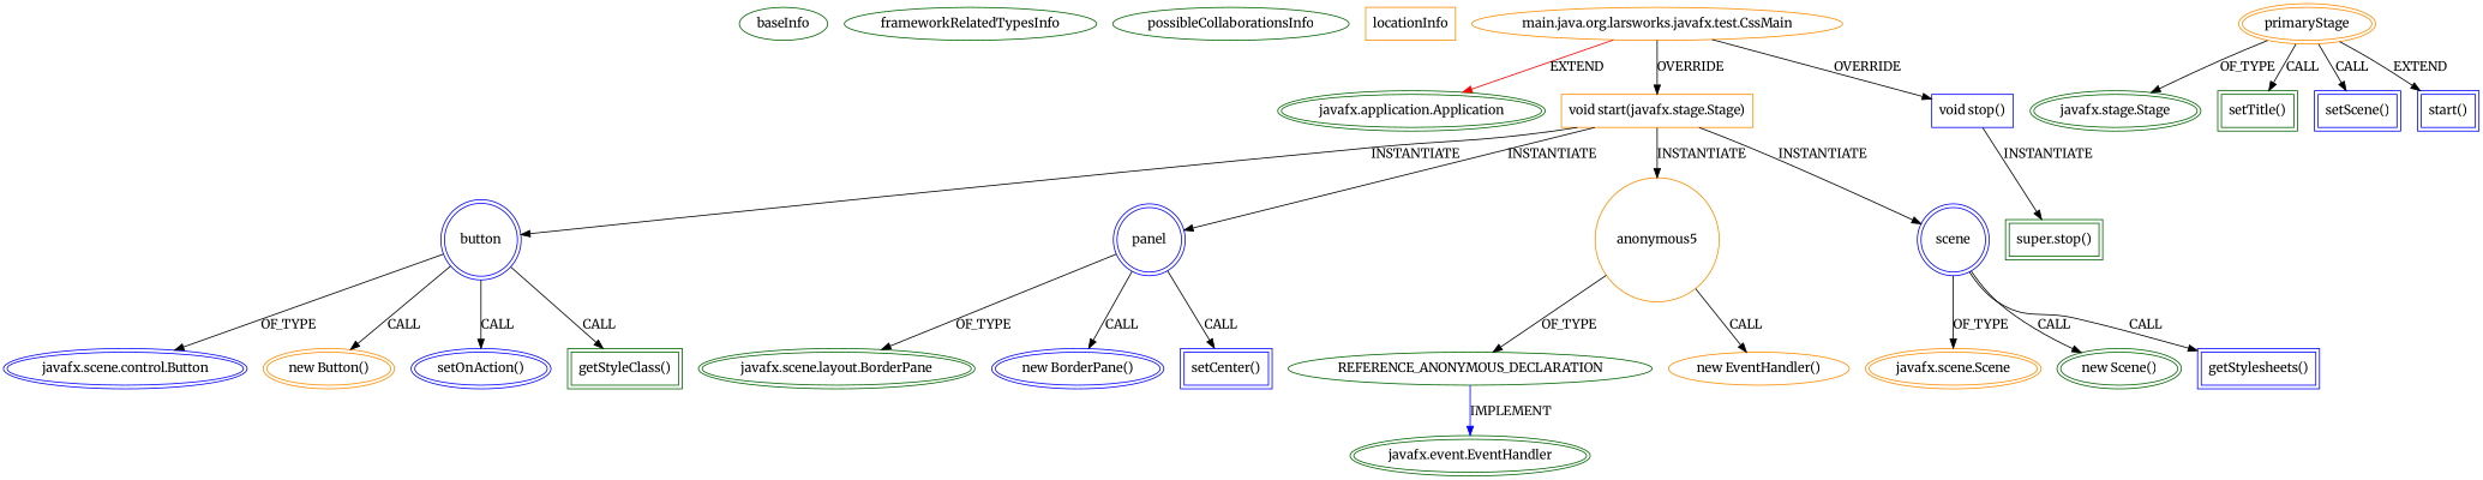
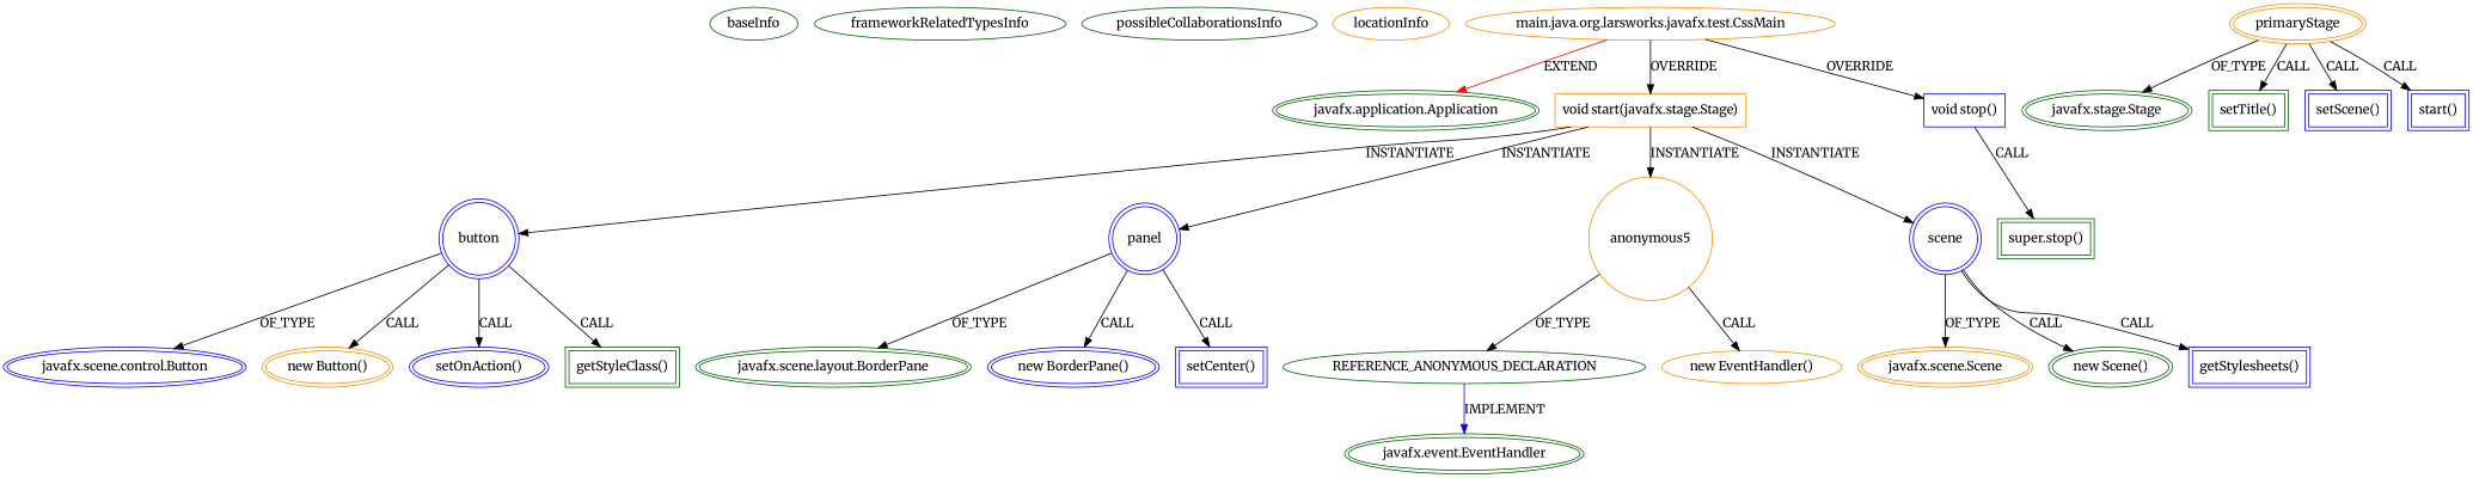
  digraph {
    fontname=Merriweather
    node [color=darkgreen fontname=Merriweather isFrameworkType=true vertexType=INSIDE_CALL peripheries=2]
    edge [fontname=Merriweather]
    baseInfo [category=extension_graph graphId=3495 isAnonymous=false possibleRelation=true isFrameworkType="" vertexType="" peripheries=""]
    frameworkRelatedTypesInfo [0="javafx.application.Application" isFrameworkType="" vertexType="" peripheries=""]
    possibleCollaborationsInfo [0="3495~OVERRIDING_METHOD_DECLARATION-INSTANTIATION-~javafx.application.Application ~javafx.event.EventHandler ~false~true" isFrameworkType="" vertexType="" peripheries=""]
-   locationInfo [color=darkorange contextSignature=CssMain filePath="/lkleen-jax2013/jax2013-master/src/main/java/org/larsworks/javafx/test/CssMain.java" graphId=3495 projectName="lkleen-jax2013" shape=box isFrameworkType="" vertexType="" peripheries=""]
+   locationInfo [color=darkorange contextSignature=CssMain filePath="/lkleen-jax2013/jax2013-master/src/main/java/org/larsworks/javafx/test/CssMain.java" graphId=3495 projectName="lkleen-jax2013" isFrameworkType="" vertexType="" peripheries=""]
    n5 [color=darkorange isFrameworkType=false label="main.java.org.larsworks.javafx.test.CssMain" vertexType=ROOT_CLIENT_CLASS_DECLARATION peripheries=""]
    n6 [label="javafx.application.Application" vertexType=FRAMEWORK_CLASS_TYPE]
    n7 [color=darkorange isFrameworkType=false label="void start(javafx.stage.Stage)" shape=box vertexType=OVERRIDING_METHOD_DECLARATION peripheries=""]
    n8 [color=blue isFrameworkType=false label="void stop()" shape=box vertexType=OVERRIDING_METHOD_DECLARATION peripheries=""]
    n9 [color=blue label=button shape=circle vertexType=VARIABLE_EXPRESION]
    n10 [color=blue label=panel shape=circle vertexType=VARIABLE_EXPRESION]
    n11 [color=darkorange isFrameworkType=false label=anonymous5 shape=circle vertexType=VARIABLE_EXPRESION peripheries=""]
    n12 [color=blue label=scene shape=circle vertexType=VARIABLE_EXPRESION]
    n13 [label="super.stop()" shape=box vertexType=SUPER_CALL]
    n14 [color=darkorange label=primaryStage vertexType=PARAMETER_DECLARATION]
    n15 [label="javafx.stage.Stage" vertexType=FRAMEWORK_CLASS_TYPE]
    n16 [label="setTitle()" shape=box]
    n17 [color=blue label="setScene()" shape=box]
    n18 [color=blue label="start()" shape=box]
    n19 [color=blue label="javafx.scene.control.Button" vertexType=FRAMEWORK_CLASS_TYPE]
    n20 [color=darkorange label="new Button()" vertexType=CONSTRUCTOR_CALL]
    n21 [color=blue label="setOnAction()" shape=ellipse]
    n22 [label="getStyleClass()" shape=box]
    n23 [label="javafx.scene.layout.BorderPane" vertexType=FRAMEWORK_CLASS_TYPE]
    n24 [color=blue label="new BorderPane()" vertexType=CONSTRUCTOR_CALL]
    n25 [color=blue label="setCenter()" shape=box]
    n26 [isFrameworkType=false label=REFERENCE_ANONYMOUS_DECLARATION vertexType=REFERENCE_ANONYMOUS_DECLARATION peripheries=""]
    n27 [color=darkorange isFrameworkType=false label="new EventHandler()" vertexType=CONSTRUCTOR_CALL peripheries=""]
    n28 [color=darkorange label="javafx.scene.Scene" vertexType=FRAMEWORK_CLASS_TYPE]
    n29 [label="new Scene()" vertexType=CONSTRUCTOR_CALL]
    n30 [color=blue label="getStylesheets()" shape=box]
    n31 [label="javafx.event.EventHandler" vertexType=FRAMEWORK_INTERFACE_TYPE]
    n5 -> n6 [color=red label=EXTEND]
    n5 -> n7 [label=OVERRIDE]
    n5 -> n8 [label=OVERRIDE]
    n7 -> n9 [label=INSTANTIATE]
    n7 -> n10 [label=INSTANTIATE]
    n7 -> n11 [label=INSTANTIATE]
    n7 -> n12 [label=INSTANTIATE]
-   n8 -> n13 [label=INSTANTIATE]
+   n8 -> n13 [label=CALL]
    n9 -> n19 [label=OF_TYPE]
    n9 -> n20 [label=CALL]
    n9 -> n21 [label=CALL]
    n9 -> n22 [label=CALL]
    n10 -> n23 [label=OF_TYPE]
    n10 -> n24 [label=CALL]
    n10 -> n25 [label=CALL]
    n11 -> n26 [label=OF_TYPE]
    n11 -> n27 [label=CALL]
    n12 -> n28 [label=OF_TYPE]
    n12 -> n29 [label=CALL]
    n12 -> n30 [label=CALL]
    n14 -> n15 [label=OF_TYPE]
    n14 -> n16 [label=CALL]
    n14 -> n17 [label=CALL]
-   n14 -> n18 [label=EXTEND]
+   n14 -> n18 [label=CALL]
    n26 -> n31 [color=blue label=IMPLEMENT]
  }
